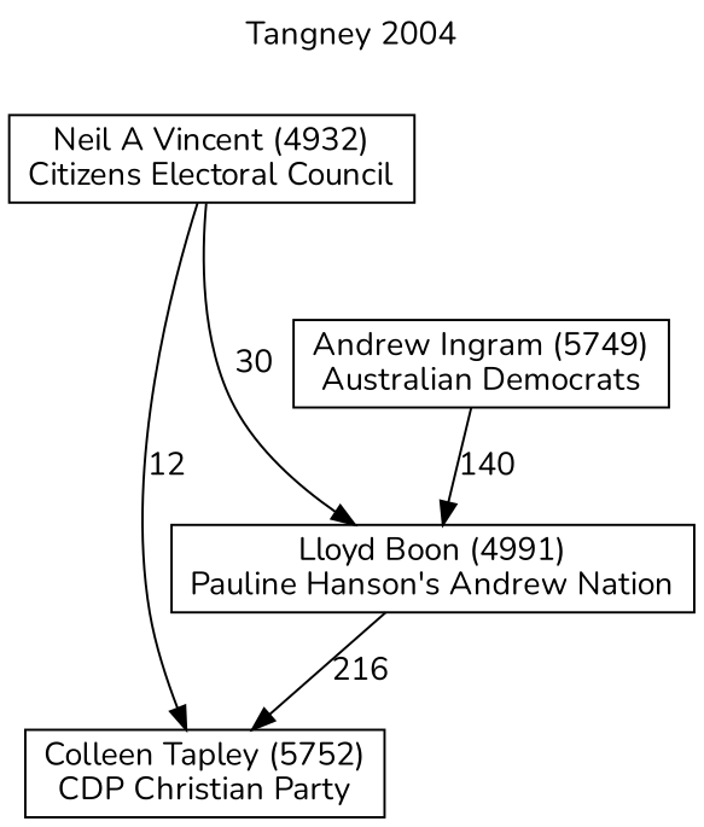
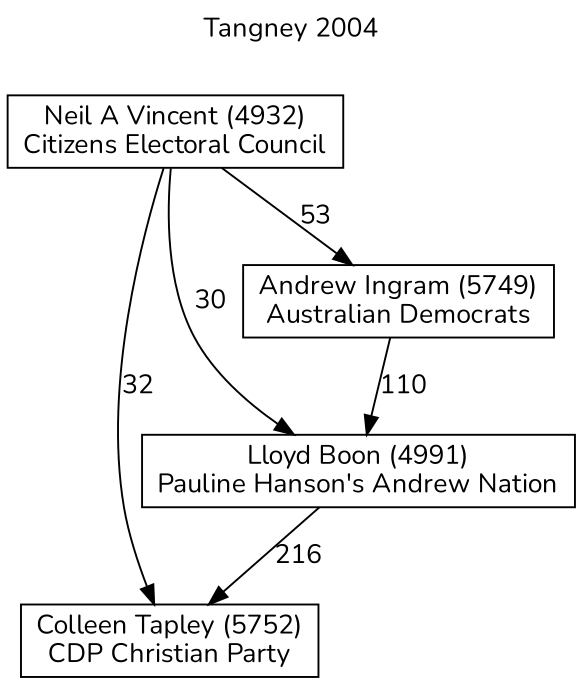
  digraph {
    fontname=Nunito
    label="Tangney 2004"
    labelloc=t
    mclimit=10
    node [fontname=Nunito shape=box]
    edge [fontname=Nunito]
    n1 [label="Colleen Tapley (5752)\nCDP Christian Party"]
    n2 [label="Lloyd Boon (4991)\nPauline Hanson's Andrew Nation"]
    n3 [label="Andrew Ingram (5749)\nAustralian Democrats"]
    n4 [label="Neil A Vincent (4932)\nCitizens Electoral Council"]
    n2 -> n1 [label=216]
-   n3 -> n2 [label=140]
-   n4 -> n1 [label=12]
+   n3 -> n2 [label=110]
+   n4 -> n1 [label=32]
    n4 -> n2 [label=30]
+   n4 -> n3 [label=53]
  }
